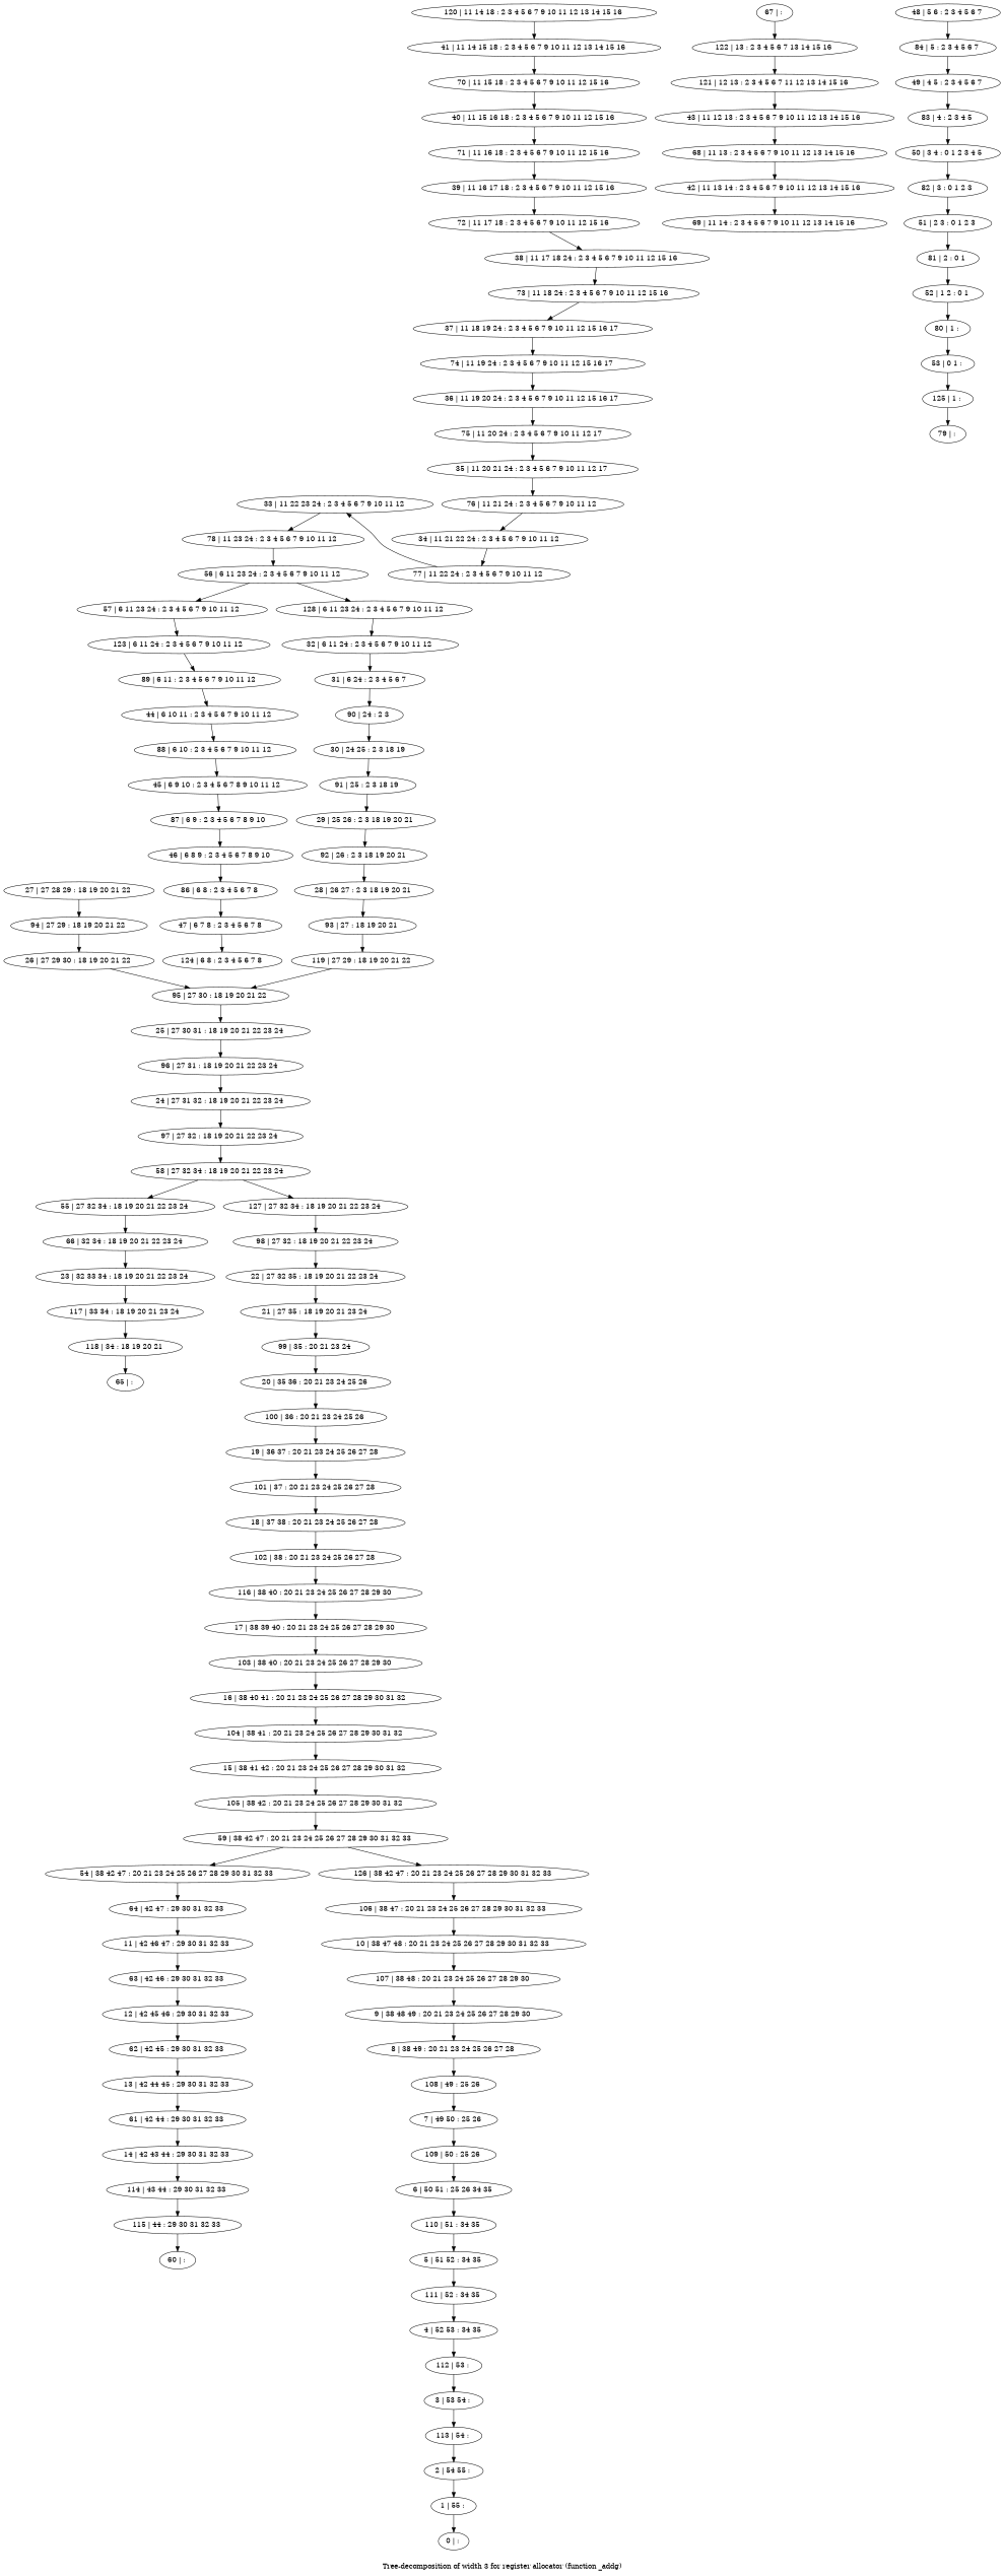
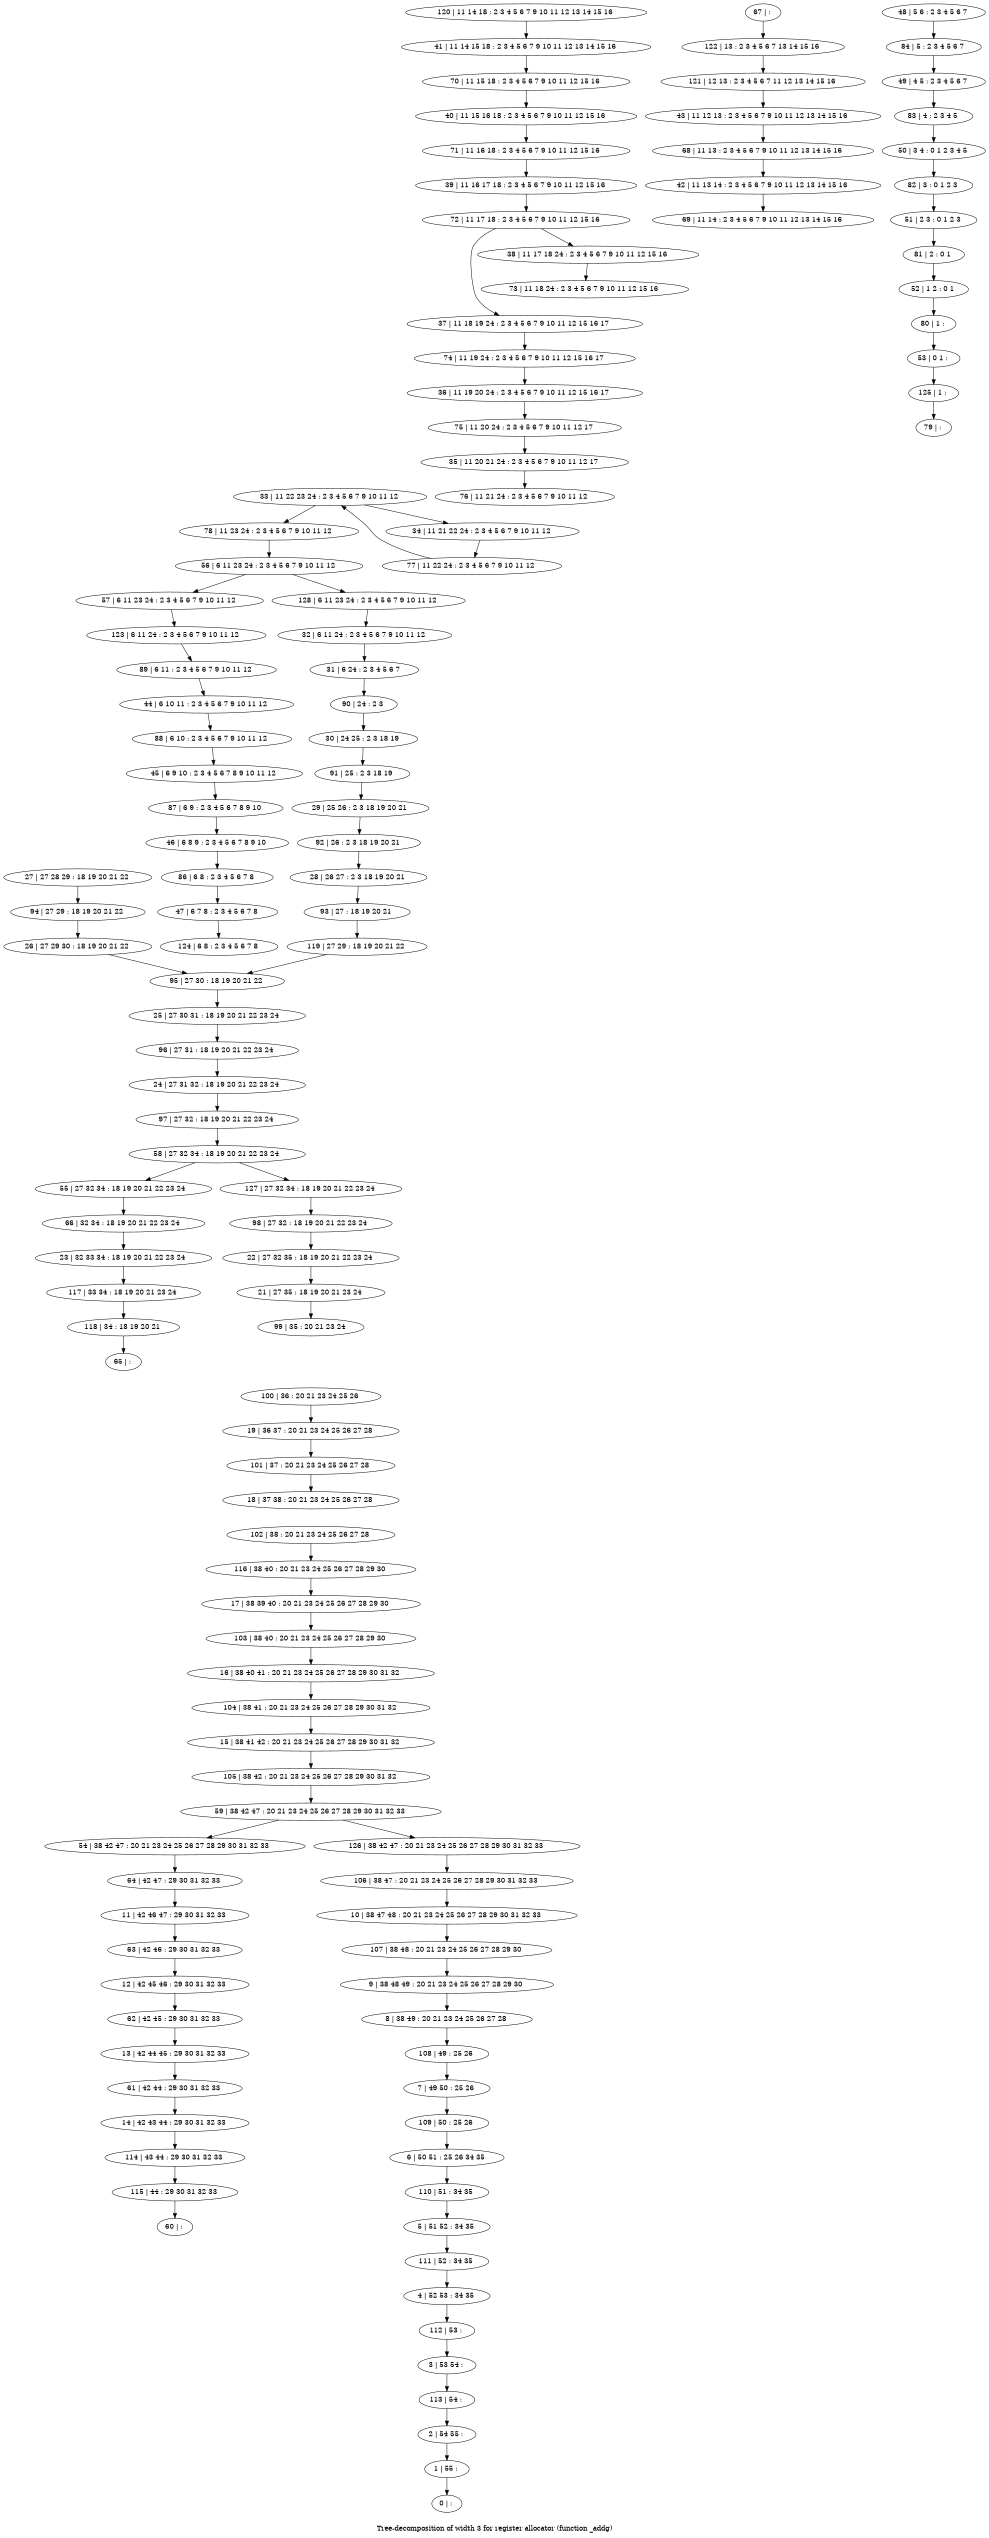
  digraph {
    label="Tree-decomposition of width 3 for register allocator (function _addg)"
    n1 [label="0 | : "]
    n2 [label="1 | 55 : "]
    n3 [label="2 | 54 55 : "]
    n4 [label="3 | 53 54 : "]
    n5 [label="113 | 54 : "]
    n6 [label="4 | 52 53 : 34 35 "]
    n7 [label="112 | 53 : "]
    n8 [label="5 | 51 52 : 34 35 "]
    n9 [label="111 | 52 : 34 35 "]
    n10 [label="6 | 50 51 : 25 26 34 35 "]
    n11 [label="110 | 51 : 34 35 "]
    n12 [label="7 | 49 50 : 25 26 "]
    n13 [label="109 | 50 : 25 26 "]
    n14 [label="8 | 38 49 : 20 21 23 24 25 26 27 28 "]
    n15 [label="108 | 49 : 25 26 "]
    n16 [label="9 | 38 48 49 : 20 21 23 24 25 26 27 28 29 30 "]
    n17 [label="10 | 38 47 48 : 20 21 23 24 25 26 27 28 29 30 31 32 33 "]
    n18 [label="107 | 38 48 : 20 21 23 24 25 26 27 28 29 30 "]
    n19 [label="11 | 42 46 47 : 29 30 31 32 33 "]
    n20 [label="63 | 42 46 : 29 30 31 32 33 "]
    n21 [label="12 | 42 45 46 : 29 30 31 32 33 "]
    n22 [label="62 | 42 45 : 29 30 31 32 33 "]
    n23 [label="13 | 42 44 45 : 29 30 31 32 33 "]
    n24 [label="61 | 42 44 : 29 30 31 32 33 "]
    n25 [label="14 | 42 43 44 : 29 30 31 32 33 "]
    n26 [label="114 | 43 44 : 29 30 31 32 33 "]
    n27 [label="115 | 44 : 29 30 31 32 33 "]
    n28 [label="15 | 38 41 42 : 20 21 23 24 25 26 27 28 29 30 31 32 "]
    n29 [label="105 | 38 42 : 20 21 23 24 25 26 27 28 29 30 31 32 "]
    n30 [label="59 | 38 42 47 : 20 21 23 24 25 26 27 28 29 30 31 32 33 "]
    n31 [label="16 | 38 40 41 : 20 21 23 24 25 26 27 28 29 30 31 32 "]
    n32 [label="104 | 38 41 : 20 21 23 24 25 26 27 28 29 30 31 32 "]
    n33 [label="17 | 38 39 40 : 20 21 23 24 25 26 27 28 29 30 "]
    n34 [label="103 | 38 40 : 20 21 23 24 25 26 27 28 29 30 "]
    n35 [label="18 | 37 38 : 20 21 23 24 25 26 27 28 "]
    n36 [label="102 | 38 : 20 21 23 24 25 26 27 28 "]
    n37 [label="116 | 38 40 : 20 21 23 24 25 26 27 28 29 30 "]
    n38 [label="19 | 36 37 : 20 21 23 24 25 26 27 28 "]
    n39 [label="101 | 37 : 20 21 23 24 25 26 27 28 "]
-   n40 [label="20 | 35 36 : 20 21 23 24 25 26 "]
    n41 [label="100 | 36 : 20 21 23 24 25 26 "]
    n42 [label="21 | 27 35 : 18 19 20 21 23 24 "]
    n43 [label="99 | 35 : 20 21 23 24 "]
    n44 [label="22 | 27 32 35 : 18 19 20 21 22 23 24 "]
    n45 [label="23 | 32 33 34 : 18 19 20 21 22 23 24 "]
    n46 [label="117 | 33 34 : 18 19 20 21 23 24 "]
    n47 [label="118 | 34 : 18 19 20 21 "]
    n48 [label="24 | 27 31 32 : 18 19 20 21 22 23 24 "]
    n49 [label="97 | 27 32 : 18 19 20 21 22 23 24 "]
    n50 [label="58 | 27 32 34 : 18 19 20 21 22 23 24 "]
    n51 [label="25 | 27 30 31 : 18 19 20 21 22 23 24 "]
    n52 [label="96 | 27 31 : 18 19 20 21 22 23 24 "]
    n53 [label="26 | 27 29 30 : 18 19 20 21 22 "]
    n54 [label="95 | 27 30 : 18 19 20 21 22 "]
    n55 [label="27 | 27 28 29 : 18 19 20 21 22 "]
    n56 [label="94 | 27 29 : 18 19 20 21 22 "]
    n57 [label="28 | 26 27 : 2 3 18 19 20 21 "]
    n58 [label="93 | 27 : 18 19 20 21 "]
    n59 [label="119 | 27 29 : 18 19 20 21 22 "]
    n60 [label="29 | 25 26 : 2 3 18 19 20 21 "]
    n61 [label="92 | 26 : 2 3 18 19 20 21 "]
    n62 [label="30 | 24 25 : 2 3 18 19 "]
    n63 [label="91 | 25 : 2 3 18 19 "]
    n64 [label="31 | 6 24 : 2 3 4 5 6 7 "]
    n65 [label="90 | 24 : 2 3 "]
    n66 [label="32 | 6 11 24 : 2 3 4 5 6 7 9 10 11 12 "]
    n67 [label="33 | 11 22 23 24 : 2 3 4 5 6 7 9 10 11 12 "]
    n68 [label="78 | 11 23 24 : 2 3 4 5 6 7 9 10 11 12 "]
    n69 [label="56 | 6 11 23 24 : 2 3 4 5 6 7 9 10 11 12 "]
    n70 [label="34 | 11 21 22 24 : 2 3 4 5 6 7 9 10 11 12 "]
    n71 [label="77 | 11 22 24 : 2 3 4 5 6 7 9 10 11 12 "]
    n72 [label="35 | 11 20 21 24 : 2 3 4 5 6 7 9 10 11 12 17 "]
    n73 [label="76 | 11 21 24 : 2 3 4 5 6 7 9 10 11 12 "]
    n74 [label="36 | 11 19 20 24 : 2 3 4 5 6 7 9 10 11 12 15 16 17 "]
    n75 [label="75 | 11 20 24 : 2 3 4 5 6 7 9 10 11 12 17 "]
    n76 [label="37 | 11 18 19 24 : 2 3 4 5 6 7 9 10 11 12 15 16 17 "]
    n77 [label="74 | 11 19 24 : 2 3 4 5 6 7 9 10 11 12 15 16 17 "]
    n78 [label="38 | 11 17 18 24 : 2 3 4 5 6 7 9 10 11 12 15 16 "]
    n79 [label="73 | 11 18 24 : 2 3 4 5 6 7 9 10 11 12 15 16 "]
    n80 [label="39 | 11 16 17 18 : 2 3 4 5 6 7 9 10 11 12 15 16 "]
    n81 [label="72 | 11 17 18 : 2 3 4 5 6 7 9 10 11 12 15 16 "]
    n82 [label="40 | 11 15 16 18 : 2 3 4 5 6 7 9 10 11 12 15 16 "]
    n83 [label="71 | 11 16 18 : 2 3 4 5 6 7 9 10 11 12 15 16 "]
    n84 [label="41 | 11 14 15 18 : 2 3 4 5 6 7 9 10 11 12 13 14 15 16 "]
    n85 [label="70 | 11 15 18 : 2 3 4 5 6 7 9 10 11 12 15 16 "]
    n86 [label="42 | 11 13 14 : 2 3 4 5 6 7 9 10 11 12 13 14 15 16 "]
    n87 [label="69 | 11 14 : 2 3 4 5 6 7 9 10 11 12 13 14 15 16 "]
    n88 [label="43 | 11 12 13 : 2 3 4 5 6 7 9 10 11 12 13 14 15 16 "]
    n89 [label="68 | 11 13 : 2 3 4 5 6 7 9 10 11 12 13 14 15 16 "]
    n90 [label="44 | 6 10 11 : 2 3 4 5 6 7 9 10 11 12 "]
    n91 [label="88 | 6 10 : 2 3 4 5 6 7 9 10 11 12 "]
    n92 [label="45 | 6 9 10 : 2 3 4 5 6 7 8 9 10 11 12 "]
    n93 [label="87 | 6 9 : 2 3 4 5 6 7 8 9 10 "]
    n94 [label="46 | 6 8 9 : 2 3 4 5 6 7 8 9 10 "]
    n95 [label="86 | 6 8 : 2 3 4 5 6 7 8 "]
    n96 [label="47 | 6 7 8 : 2 3 4 5 6 7 8 "]
    n97 [label="124 | 6 8 : 2 3 4 5 6 7 8 "]
    n98 [label="48 | 5 6 : 2 3 4 5 6 7 "]
    n99 [label="84 | 5 : 2 3 4 5 6 7 "]
    n100 [label="49 | 4 5 : 2 3 4 5 6 7 "]
    n101 [label="83 | 4 : 2 3 4 5 "]
    n102 [label="50 | 3 4 : 0 1 2 3 4 5 "]
    n103 [label="82 | 3 : 0 1 2 3 "]
    n104 [label="51 | 2 3 : 0 1 2 3 "]
    n105 [label="81 | 2 : 0 1 "]
    n106 [label="52 | 1 2 : 0 1 "]
    n107 [label="80 | 1 : "]
    n108 [label="53 | 0 1 : "]
    n109 [label="125 | 1 : "]
    n110 [label="79 | : "]
    n111 [label="54 | 38 42 47 : 20 21 23 24 25 26 27 28 29 30 31 32 33 "]
    n112 [label="64 | 42 47 : 29 30 31 32 33 "]
    n113 [label="55 | 27 32 34 : 18 19 20 21 22 23 24 "]
    n114 [label="66 | 32 34 : 18 19 20 21 22 23 24 "]
    n115 [label="57 | 6 11 23 24 : 2 3 4 5 6 7 9 10 11 12 "]
    n116 [label="128 | 6 11 23 24 : 2 3 4 5 6 7 9 10 11 12 "]
    n117 [label="123 | 6 11 24 : 2 3 4 5 6 7 9 10 11 12 "]
    n118 [label="89 | 6 11 : 2 3 4 5 6 7 9 10 11 12 "]
    n119 [label="127 | 27 32 34 : 18 19 20 21 22 23 24 "]
    n120 [label="98 | 27 32 : 18 19 20 21 22 23 24 "]
    n121 [label="126 | 38 42 47 : 20 21 23 24 25 26 27 28 29 30 31 32 33 "]
    n122 [label="106 | 38 47 : 20 21 23 24 25 26 27 28 29 30 31 32 33 "]
    n123 [label="60 | : "]
    n124 [label="65 | : "]
    n125 [label="67 | : "]
    n126 [label="122 | 13 : 2 3 4 5 6 7 13 14 15 16 "]
    n127 [label="121 | 12 13 : 2 3 4 5 6 7 11 12 13 14 15 16 "]
    n128 [label="120 | 11 14 18 : 2 3 4 5 6 7 9 10 11 12 13 14 15 16 "]
    n2 -> n1
    n3 -> n2
    n4 -> n5
    n5 -> n3
    n6 -> n7
    n7 -> n4
    n8 -> n9
    n9 -> n6
    n10 -> n11
    n11 -> n8
    n12 -> n13
    n13 -> n10
    n14 -> n15
    n15 -> n12
    n16 -> n14
    n17 -> n18
    n18 -> n16
    n19 -> n20
    n20 -> n21
    n21 -> n22
    n22 -> n23
    n23 -> n24
    n24 -> n25
    n25 -> n26
    n26 -> n27
    n27 -> n123
    n28 -> n29
    n29 -> n30
    n30 -> n111
    n30 -> n121
    n31 -> n32
    n32 -> n28
    n33 -> n34
    n34 -> n31
-   n35 -> n36
    n36 -> n37
    n37 -> n33
    n38 -> n39
    n39 -> n35
-   n40 -> n41
    n41 -> n38
    n42 -> n43
-   n43 -> n40
    n44 -> n42
    n45 -> n46
    n46 -> n47
    n47 -> n124
    n48 -> n49
    n49 -> n50
    n50 -> n113
    n50 -> n119
    n51 -> n52
    n52 -> n48
    n53 -> n54
    n54 -> n51
    n55 -> n56
    n56 -> n53
    n57 -> n58
    n58 -> n59
    n59 -> n54
    n60 -> n61
    n61 -> n57
    n62 -> n63
    n63 -> n60
    n64 -> n65
    n65 -> n62
    n66 -> n64
    n67 -> n68
    n68 -> n69
    n69 -> n115
    n69 -> n116
    n70 -> n71
    n71 -> n67
    n72 -> n73
-   n73 -> n70
+   n67 -> n70
    n74 -> n75
    n75 -> n72
    n76 -> n77
    n77 -> n74
    n78 -> n79
-   n79 -> n76
+   n81 -> n76
    n80 -> n81
    n81 -> n78
    n82 -> n83
    n83 -> n80
    n84 -> n85
    n85 -> n82
    n86 -> n87
    n88 -> n89
    n89 -> n86
    n90 -> n91
    n91 -> n92
    n92 -> n93
    n93 -> n94
    n94 -> n95
    n95 -> n96
    n96 -> n97
    n98 -> n99
    n99 -> n100
    n100 -> n101
    n101 -> n102
    n102 -> n103
    n103 -> n104
    n104 -> n105
    n105 -> n106
    n106 -> n107
    n107 -> n108
    n108 -> n109
    n109 -> n110
    n111 -> n112
    n112 -> n19
    n113 -> n114
    n114 -> n45
    n115 -> n117
    n116 -> n66
    n117 -> n118
    n118 -> n90
    n119 -> n120
    n120 -> n44
    n121 -> n122
    n122 -> n17
    n125 -> n126
    n126 -> n127
    n127 -> n88
    n128 -> n84
  }
